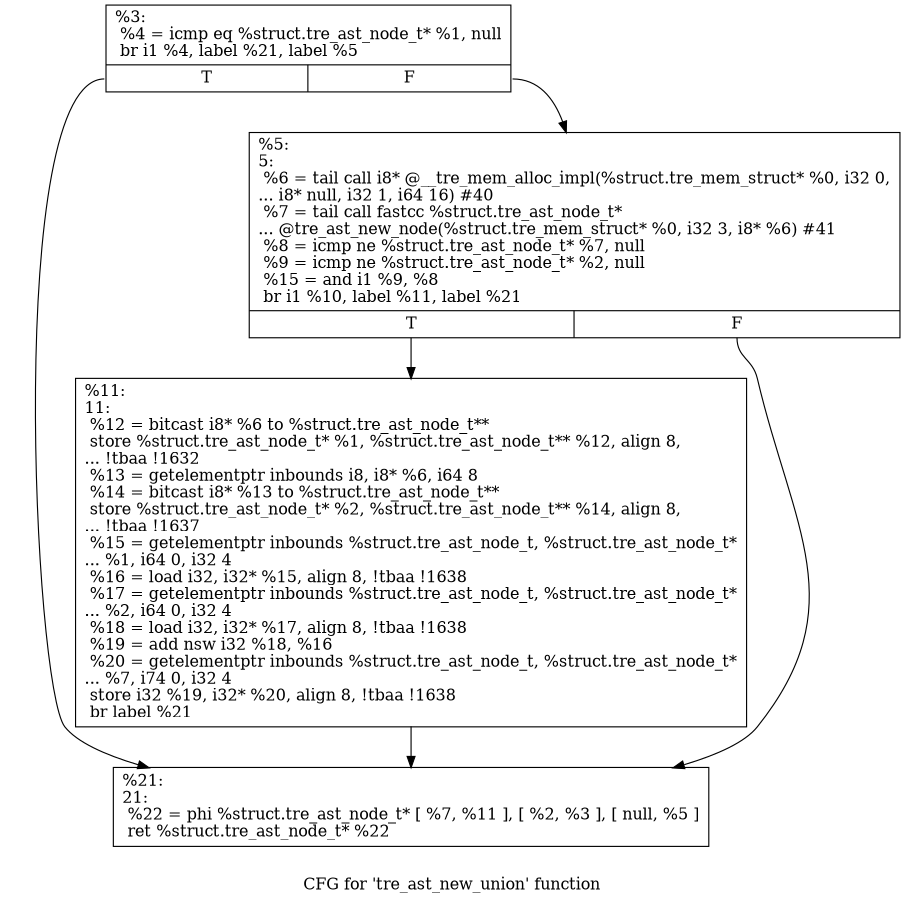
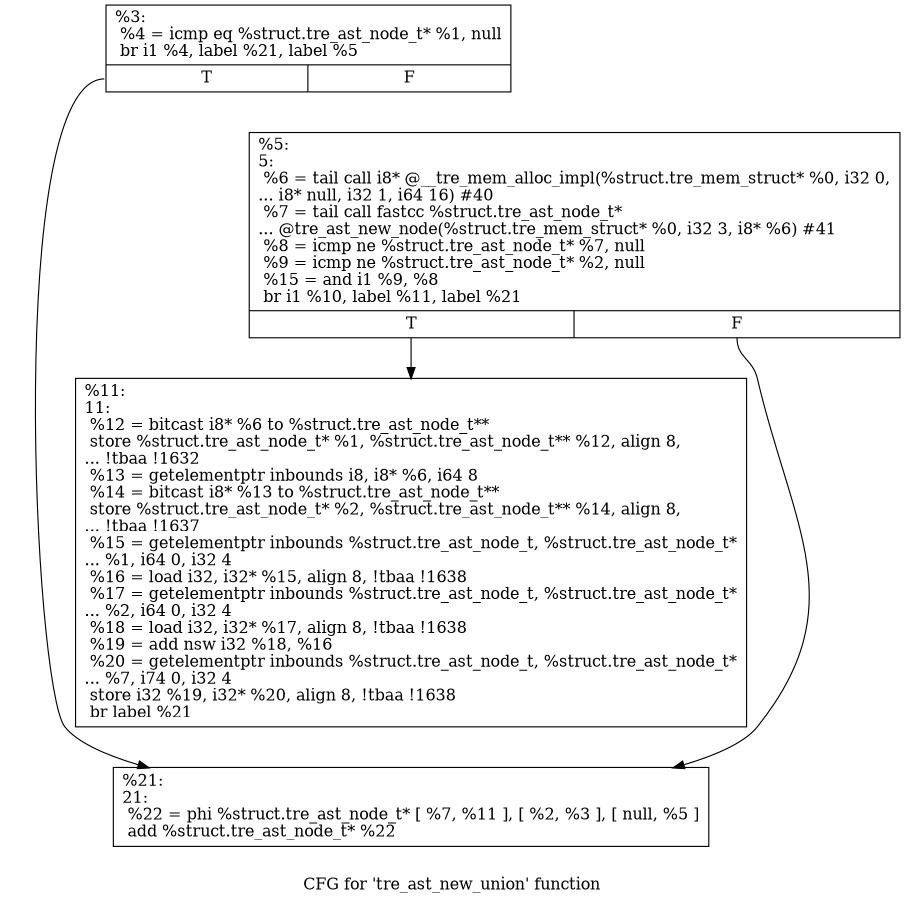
  digraph {
    label="CFG for 'tre_ast_new_union' function"
    node [shape=record]
    edge [tailport=s0]
    n1 [label="{%3:\l  %4 = icmp eq %struct.tre_ast_node_t* %1, null\l  br i1 %4, label %21, label %5\l|{<s0>T|<s1>F}}"]
-   n2 [label="{%21:\l21:                                               \l  %22 = phi %struct.tre_ast_node_t* [ %7, %11 ], [ %2, %3 ], [ null, %5 ]\l  ret %struct.tre_ast_node_t* %22\l}"]
+   n2 [label="{%21:\l21:                                               \l  %22 = phi %struct.tre_ast_node_t* [ %7, %11 ], [ %2, %3 ], [ null, %5 ]\l  add %struct.tre_ast_node_t* %22\l}"]
    n3 [label="{%5:\l5:                                                \l  %6 = tail call i8* @__tre_mem_alloc_impl(%struct.tre_mem_struct* %0, i32 0,\l... i8* null, i32 1, i64 16) #40\l  %7 = tail call fastcc %struct.tre_ast_node_t*\l... @tre_ast_new_node(%struct.tre_mem_struct* %0, i32 3, i8* %6) #41\l  %8 = icmp ne %struct.tre_ast_node_t* %7, null\l  %9 = icmp ne %struct.tre_ast_node_t* %2, null\l  %15 = and i1 %9, %8\l  br i1 %10, label %11, label %21\l|{<s0>T|<s1>F}}"]
    n4 [label="{%11:\l11:                                               \l  %12 = bitcast i8* %6 to %struct.tre_ast_node_t**\l  store %struct.tre_ast_node_t* %1, %struct.tre_ast_node_t** %12, align 8,\l... !tbaa !1632\l  %13 = getelementptr inbounds i8, i8* %6, i64 8\l  %14 = bitcast i8* %13 to %struct.tre_ast_node_t**\l  store %struct.tre_ast_node_t* %2, %struct.tre_ast_node_t** %14, align 8,\l... !tbaa !1637\l  %15 = getelementptr inbounds %struct.tre_ast_node_t, %struct.tre_ast_node_t*\l... %1, i64 0, i32 4\l  %16 = load i32, i32* %15, align 8, !tbaa !1638\l  %17 = getelementptr inbounds %struct.tre_ast_node_t, %struct.tre_ast_node_t*\l... %2, i64 0, i32 4\l  %18 = load i32, i32* %17, align 8, !tbaa !1638\l  %19 = add nsw i32 %18, %16\l  %20 = getelementptr inbounds %struct.tre_ast_node_t, %struct.tre_ast_node_t*\l... %7, i74 0, i32 4\l  store i32 %19, i32* %20, align 8, !tbaa !1638\l  br label %21\l}"]
    n1 -> n2
-   n1 -> n3 [tailport=s1]
    n3 -> n2 [tailport=s1]
    n3 -> n4
-   n4 -> n2
  }
